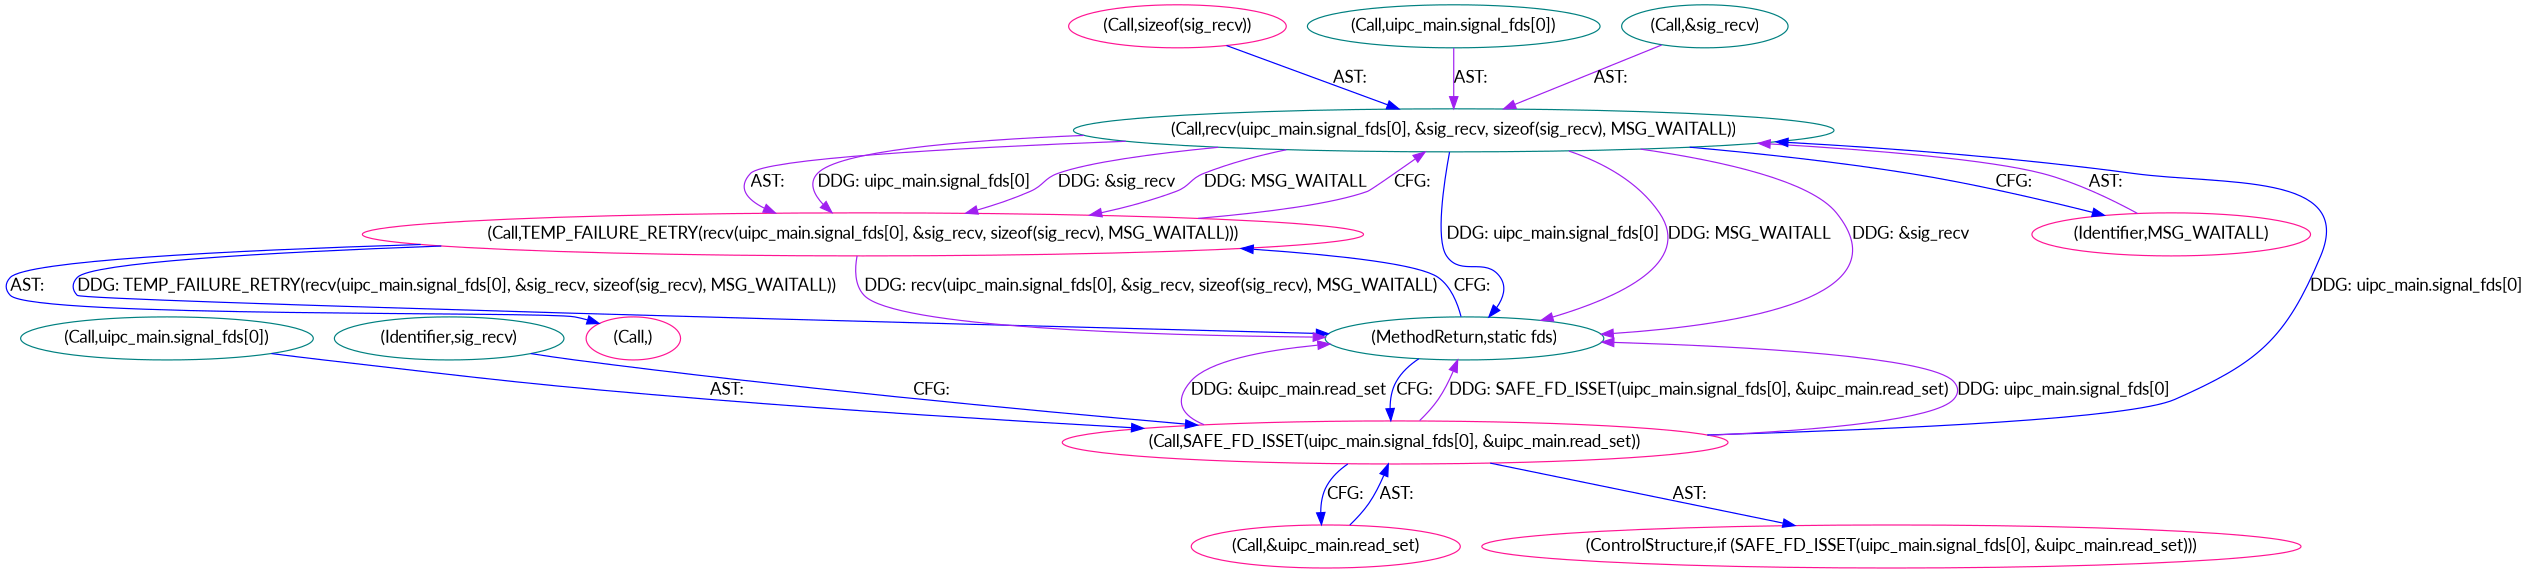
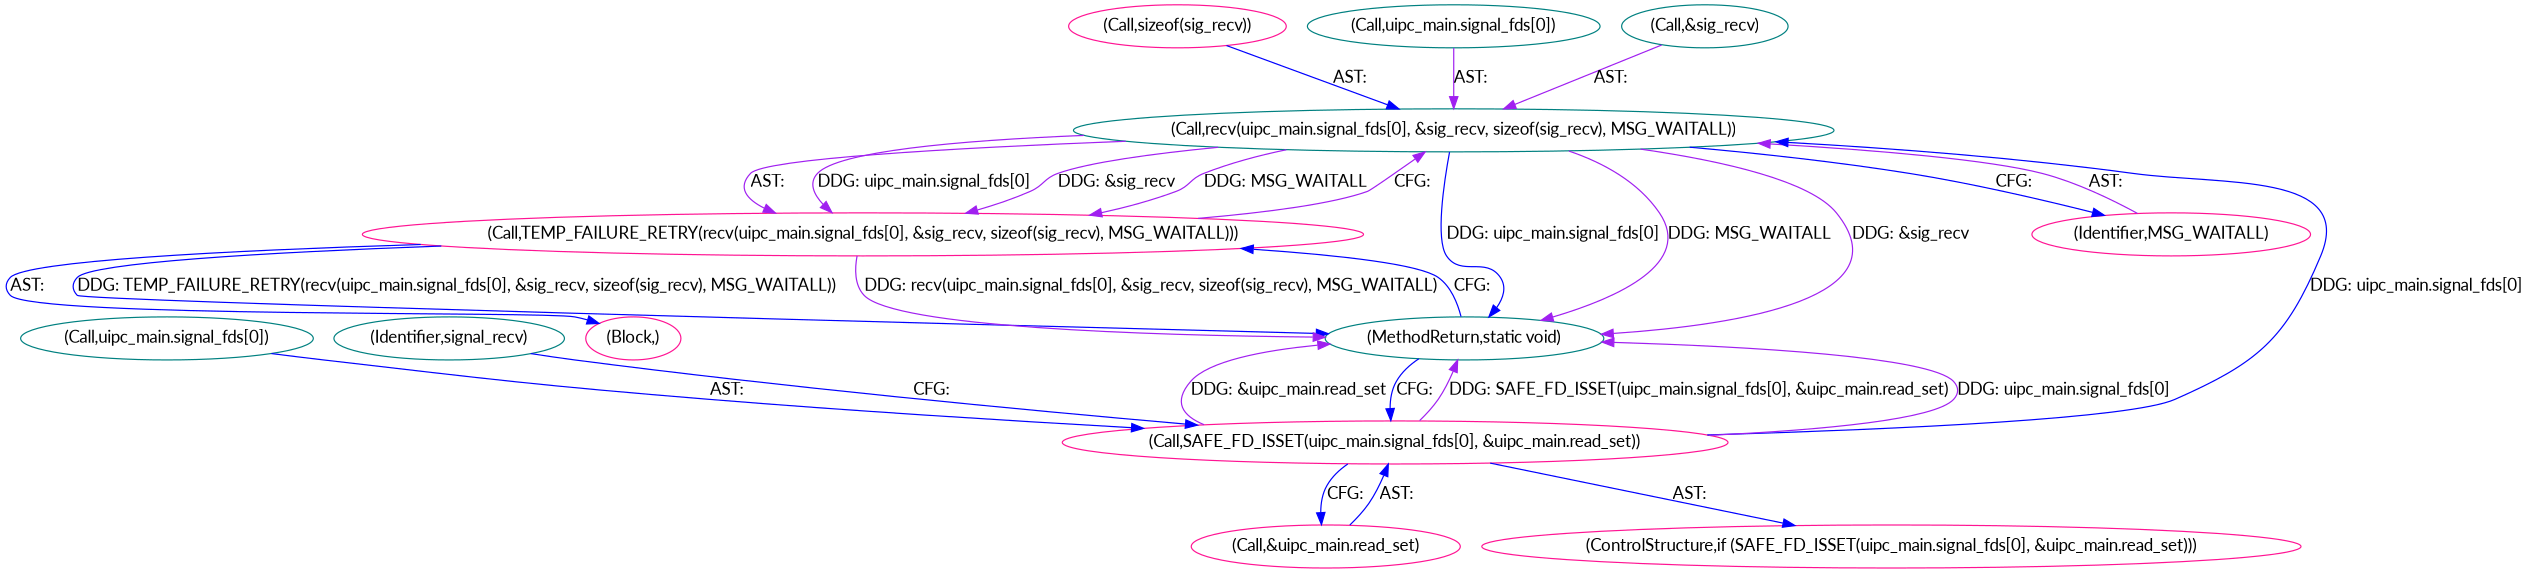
  digraph {
    fontname=Lato
    node [color=deeppink fontname=Lato]
    edge [color=purple fontname=Lato]
    n1 [color=teal label="(Call,recv(uipc_main.signal_fds[0], &sig_recv, sizeof(sig_recv), MSG_WAITALL))"]
    n2 [label="(Call,TEMP_FAILURE_RETRY(recv(uipc_main.signal_fds[0], &sig_recv, sizeof(sig_recv), MSG_WAITALL)))"]
-   n3 [color=teal label="(MethodReturn,static fds)"]
+   n3 [color=teal label="(MethodReturn,static void)"]
    n4 [label="(Identifier,MSG_WAITALL)"]
-   n5 [label="(Call,)"]
+   n5 [label="(Block,)"]
    n6 [label="(Call,SAFE_FD_ISSET(uipc_main.signal_fds[0], &uipc_main.read_set))"]
    n7 [label="(Call,&uipc_main.read_set)"]
    n8 [label="(ControlStructure,if (SAFE_FD_ISSET(uipc_main.signal_fds[0], &uipc_main.read_set)))"]
    n9 [label="(Call,sizeof(sig_recv))"]
    n10 [color=teal label="(Call,uipc_main.signal_fds[0])"]
    n11 [color=teal label="(Call,uipc_main.signal_fds[0])"]
-   n12 [color=teal label="(Identifier,sig_recv)"]
+   n12 [color=teal label="(Identifier,signal_recv)"]
    n13 [color=teal label="(Call,&sig_recv)"]
    n1 -> n2 [label="AST: "]
    n1 -> n2 [label="DDG: uipc_main.signal_fds[0]"]
    n1 -> n2 [label="DDG: &sig_recv"]
    n1 -> n2 [label="DDG: MSG_WAITALL"]
    n1 -> n3 [color=blue label="DDG: uipc_main.signal_fds[0]"]
    n1 -> n3 [label="DDG: MSG_WAITALL"]
    n1 -> n3 [label="DDG: &sig_recv"]
    n1 -> n4 [color=blue label="CFG: "]
    n2 -> n1 [label="CFG: "]
    n2 -> n3 [color=blue label="DDG: TEMP_FAILURE_RETRY(recv(uipc_main.signal_fds[0], &sig_recv, sizeof(sig_recv), MSG_WAITALL))"]
    n2 -> n3 [label="DDG: recv(uipc_main.signal_fds[0], &sig_recv, sizeof(sig_recv), MSG_WAITALL)"]
    n2 -> n5 [color=blue label="AST: "]
    n3 -> n2 [color=blue label="CFG: "]
    n3 -> n6 [color=blue label="CFG: "]
    n4 -> n1 [label="AST: "]
    n6 -> n1 [color=blue label="DDG: uipc_main.signal_fds[0]"]
    n6 -> n3 [label="DDG: SAFE_FD_ISSET(uipc_main.signal_fds[0], &uipc_main.read_set)"]
    n6 -> n3 [label="DDG: uipc_main.signal_fds[0]"]
    n6 -> n3 [label="DDG: &uipc_main.read_set"]
    n6 -> n7 [color=blue label="CFG: "]
    n6 -> n8 [color=blue label="AST: "]
    n7 -> n6 [color=blue label="AST: "]
    n9 -> n1 [color=blue label="AST: "]
    n10 -> n6 [color=blue label="AST: "]
    n11 -> n1 [label="AST: "]
    n12 -> n6 [color=blue label="CFG: "]
    n13 -> n1 [label="AST: "]
  }
